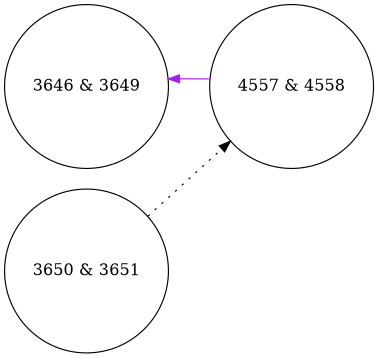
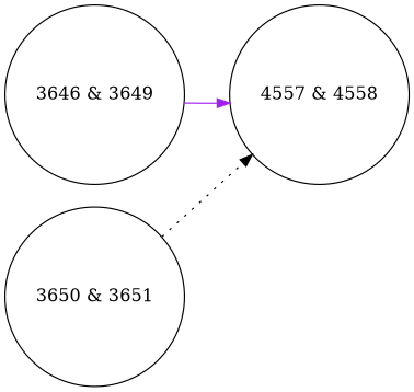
  digraph {
    rankdir=LR
    node [shape=circle]
    n1 [label="3646 & 3649"]
    n2 [label="4557 & 4558"]
    n3 [label="3650 & 3651"]
-   n2 -> n1 [color=purple style=solid]
+   n1 -> n2 [color=purple style=solid]
    n3 -> n2 [color=black style=dotted]
  }
